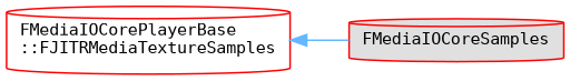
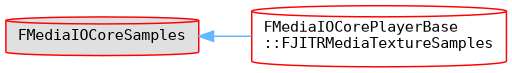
  digraph {
    rankdir=LR
    fontname="DejaVu Sans Mono"
    node [color=red fontname="DejaVu Sans Mono" fontsize=10 shape=cylinder style=filled]
    n1 [fillcolor="#E0E0E0" height=0.2 label=FMediaIOCoreSamples width=0.4]
    n2 [fillcolor=white height=0.2 label="FMediaIOCorePlayerBase\l::FJITRMediaTextureSamples" width=0.4]
-   n2 -> n1 [color=steelblue1 dir=back fontname="DejaVu Sans Mono" fontsize=10 labelfontname=Helvetica labelfontsize=10 style=solid]
+   n1 -> n2 [color=steelblue1 dir=back fontname="DejaVu Sans Mono" fontsize=10 labelfontname=Helvetica labelfontsize=10 style=solid]
  }
